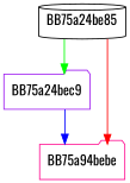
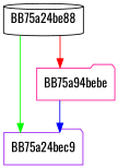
  digraph {
    fontname=Oswald
    splines=ortho
    node [fontname=Oswald shape=folder]
    edge [fontname=Oswald]
-   BB75a24be88 [color=black shape=cylinder label=BB75a24be85]
+   BB75a24be88 [color=black shape=cylinder]
    BB75a24bec9 [color=purple]
    n3 [color=deeppink label=BB75a94bebe]
    BB75a24be88 -> BB75a24bec9 [color=green]
    BB75a24be88 -> n3 [color=red]
-   BB75a24bec9 -> n3 [color=blue]
+   n3 -> BB75a24bec9 [color=blue]
  }
